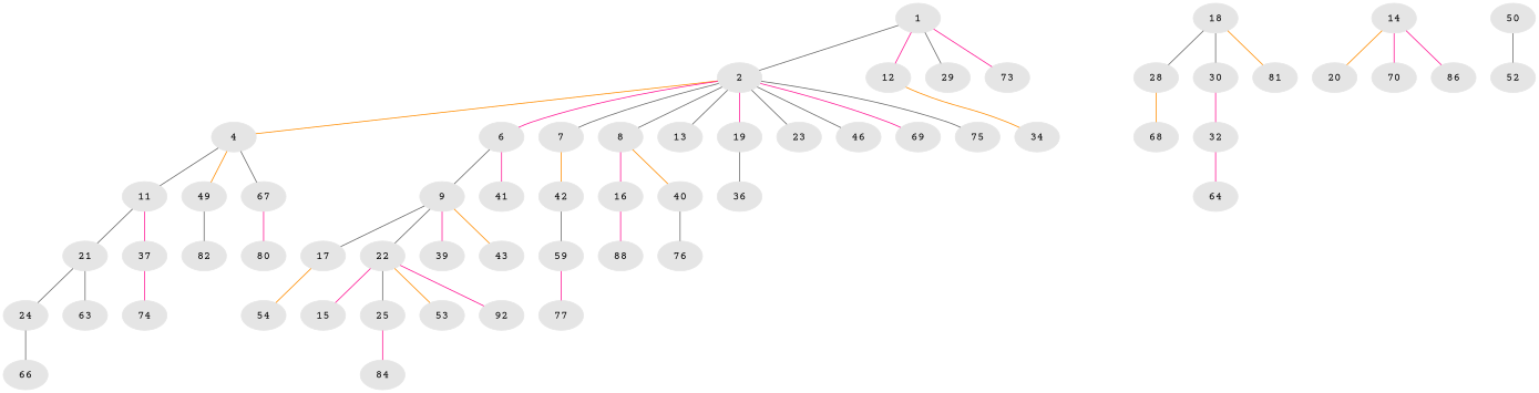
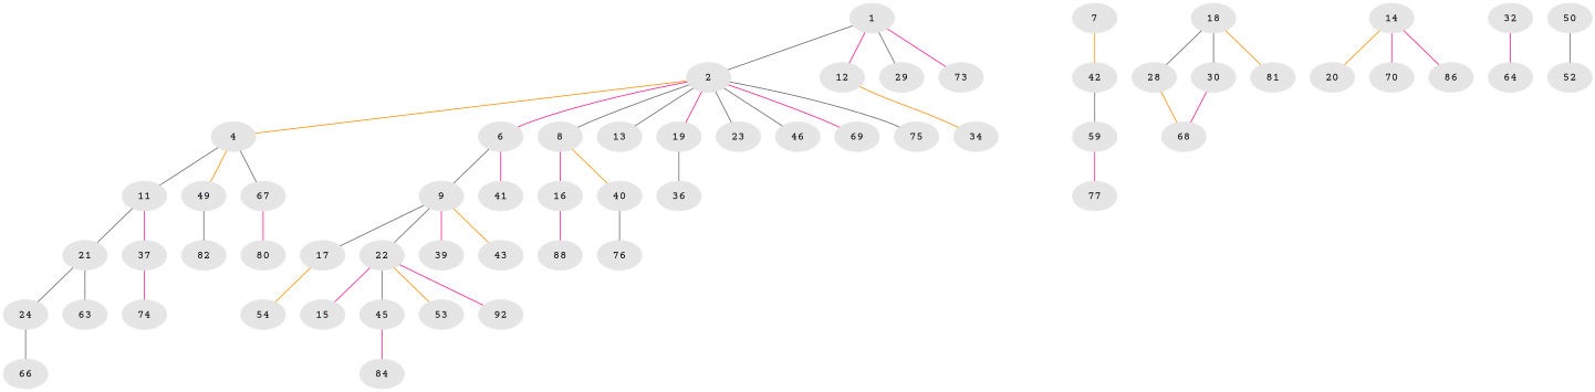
  graph {
    fontname="Courier Prime"
    node [color=gray90 fontname="Courier Prime" style=filled]
    edge [color=gray40 fontname="Courier Prime"]
    1 [super="+90"]
    2 [super="+3"]
    12
    29
    73
    4 [super="+33"]
    6
    7
    8 [super="+35"]
    13
    19
    23 [super="+62"]
    46 [super="+71"]
    69
    75
    34
    11
    49 [super="+60"]
    67 [super="+78"]
    9 [super="+91"]
    41 [super="+51"]
    42 [super="+48"]
    16
    40
    36 [super="+61"]
    21 [super="+58"]
    37 [super="+44"]
    82 [super="+87"]
    80
    18 [super="+27"]
    28 [super="+65"]
    30 [super="+31"]
    81
    17 [super="+26"]
    22 [super="+47"]
    39
    43
    59
    88
    76 [super="+89"]
    54 [super="+55"]
    15
-   25 [super="+38"]
+   25 [super="+38" label=45]
    53 [super="+79"]
    92
    14 [super="+45"]
    20
    70
    86
    24 [super="+57"]
    63
    74
    68
    32
    66
    84
    64
    50 [super="+85"]
    52 [super="+56"]
    77 [super="+83"]
    1 -- 2
    1 -- 12 [color=deeppink]
    1 -- 29
    1 -- 73 [color=deeppink]
    2 -- 4 [color=darkorange]
    2 -- 6 [color=deeppink]
-   2 -- 7
    2 -- 8
    2 -- 13
    2 -- 19 [color=deeppink]
    2 -- 23
    2 -- 46
    2 -- 69 [color=deeppink]
    2 -- 75
    12 -- 34 [color=darkorange]
    4 -- 11
    4 -- 49 [color=darkorange]
    4 -- 67
    6 -- 9
    6 -- 41 [color=deeppink]
    7 -- 42 [color=darkorange]
    8 -- 16 [color=deeppink]
    8 -- 40 [color=darkorange]
    19 -- 36
    11 -- 21
    11 -- 37 [color=deeppink]
    49 -- 82
    67 -- 80 [color=deeppink]
    9 -- 17
    9 -- 22
    9 -- 39 [color=deeppink]
    9 -- 43 [color=darkorange]
    42 -- 59
    16 -- 88 [color=deeppink]
    40 -- 76
    21 -- 24
    21 -- 63
    37 -- 74 [color=deeppink]
    18 -- 28
    18 -- 30
    18 -- 81 [color=darkorange]
    28 -- 68 [color=darkorange]
-   30 -- 32 [color=deeppink]
+   30 -- 68 [color=deeppink]
    17 -- 54 [color=darkorange]
    22 -- 15 [color=deeppink]
    22 -- 25
    22 -- 53 [color=darkorange]
    22 -- 92 [color=deeppink]
    59 -- 77 [color=deeppink]
    25 -- 84 [color=deeppink]
    14 -- 20 [color=darkorange]
    14 -- 70 [color=deeppink]
    14 -- 86 [color=deeppink]
    24 -- 66
    32 -- 64 [color=deeppink]
    50 -- 52
  }
